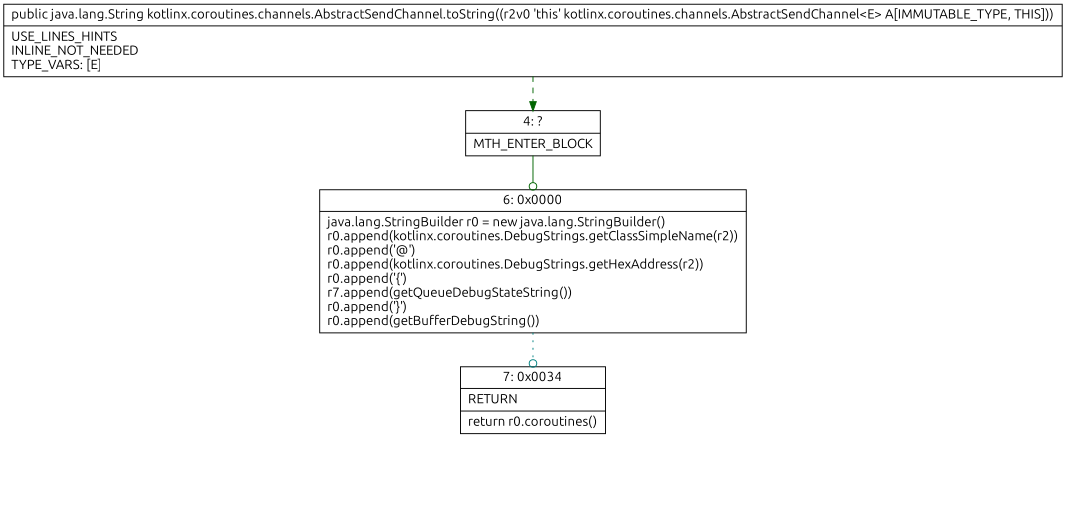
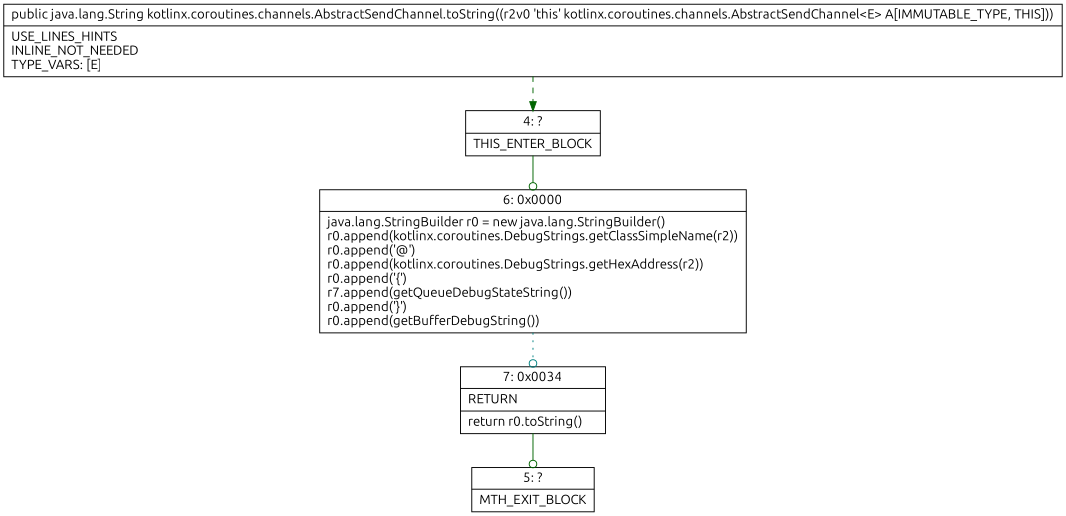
  digraph {
    fontname=Ubuntu
    node [fontname=Ubuntu shape=record]
    edge [arrowhead=odot color=darkgreen fontname=Ubuntu style=solid]
-   n1 [label="{4\:\ ?|MTH_ENTER_BLOCK\l}"]
+   n1 [label="{4\:\ ?|THIS_ENTER_BLOCK\l}"]
    n2 [label="{6\:\ 0x0000|java.lang.StringBuilder r0 = new java.lang.StringBuilder()\lr0.append(kotlinx.coroutines.DebugStrings.getClassSimpleName(r2))\lr0.append('@')\lr0.append(kotlinx.coroutines.DebugStrings.getHexAddress(r2))\lr0.append('\{')\lr7.append(getQueueDebugStateString())\lr0.append('\}')\lr0.append(getBufferDebugString())\l}"]
-   n3 [label="{7\:\ 0x0034|RETURN\l|return r0.coroutines()\l}"]
+   n3 [label="{7\:\ 0x0034|RETURN\l|return r0.toString()\l}"]
+   n4 [label="{5\:\ ?|MTH_EXIT_BLOCK\l}"]
    n5 [label="{public java.lang.String kotlinx.coroutines.channels.AbstractSendChannel.toString((r2v0 'this' kotlinx.coroutines.channels.AbstractSendChannel\<E\> A[IMMUTABLE_TYPE, THIS]))  | USE_LINES_HINTS\lINLINE_NOT_NEEDED\lTYPE_VARS: [E]\l}"]
    n1 -> n2
    n2 -> n3 [color=teal style=dotted]
+   n3 -> n4
    n5 -> n1 [arrowhead=normal style=dashed]
  }
